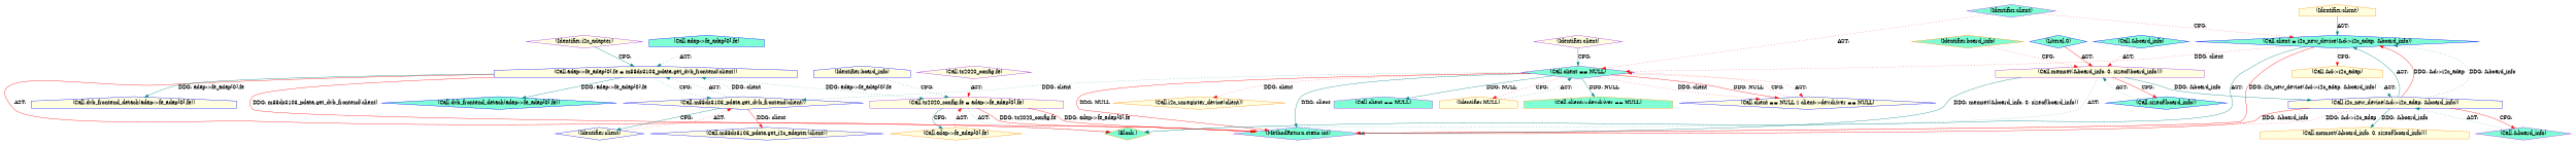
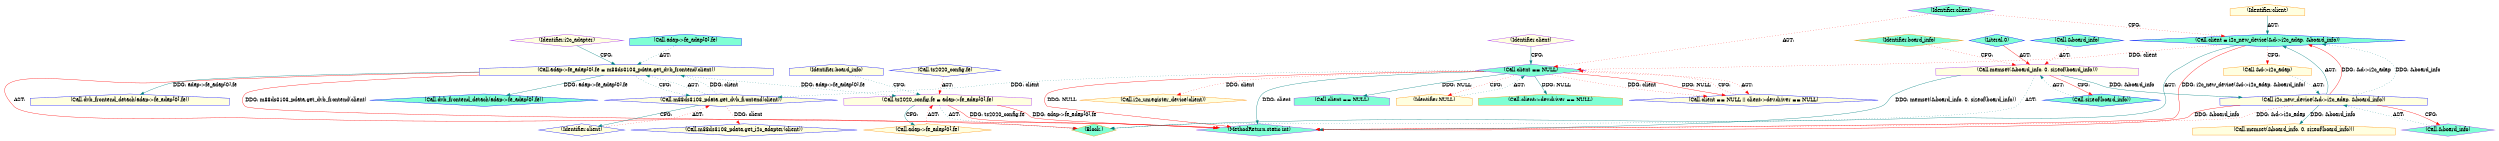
  digraph {
    node [color=blue fillcolor=lightyellow shape=diamond style=filled]
    edge [color=teal style=dotted]
    n1 [color=purple label="(Call,ts2020_config.fe = adap->fe_adap[0].fe)" shape=house]
    n2 [color=purple fillcolor=aquamarine label="(MethodReturn,static int)"]
    n3 [color=darkorange label="(Call,adap->fe_adap[0].fe)"]
    n4 [color=darkorange fillcolor=aquamarine label="(Block,)"]
    n5 [label="(Call,adap->fe_adap[0].fe = m88ds3103_pdata.get_dvb_frontend(client))" shape=house]
    n6 [label="(Call,m88ds3103_pdata.get_dvb_frontend(client))"]
    n7 [label="(Call,dvb_frontend_detach(adap->fe_adap[0].fe))" shape=house]
    n8 [fillcolor=aquamarine label="(Call,dvb_frontend_detach(adap->fe_adap[0].fe))"]
    n9 [label="(Call,m88ds3103_pdata.get_i2c_adapter(client))"]
    n10 [label="(Identifier,client)"]
    n11 [color=purple fillcolor=aquamarine label="(Call,client == NULL)"]
    n12 [color=darkorange label="(Call,i2c_unregister_device(client))"]
    n13 [color=purple fillcolor=aquamarine label="(Call,client == NULL)" shape=house]
    n14 [color=darkorange label="(Identifier,NULL)" shape=house]
    n15 [label="(Call,client == NULL || client->dev.driver == NULL)"]
    n16 [color=darkorange fillcolor=aquamarine label="(Call,client->dev.driver == NULL)" shape=house]
    n17 [fillcolor=aquamarine label="(Call,client = i2c_new_device(&d->i2c_adap, &board_info))"]
    n18 [color=darkorange label="(Call,&d->i2c_adap)" shape=house]
    n19 [label="(Call,i2c_new_device(&d->i2c_adap, &board_info))" shape=house]
    n20 [color=darkorange label="(Call,memset(&board_info, 0, sizeof(board_info)))" shape=house]
    n21 [color=purple fillcolor=aquamarine label="(Call,&board_info)"]
    n22 [color=purple label="(Call,memset(&board_info, 0, sizeof(board_info)))" shape=house]
    n23 [fillcolor=aquamarine label="(Call,sizeof(board_info))"]
    n24 [fillcolor=aquamarine label="(Literal,0)"]
    n25 [color=purple fillcolor=aquamarine label="(Identifier,client)"]
    n26 [fillcolor=aquamarine label="(Call,&board_info)"]
-   n27 [color=purple label="(Call,ts2020_config.fe)"]
+   n27 [label="(Call,ts2020_config.fe)"]
    n28 [color=darkorange fillcolor=aquamarine label="(Identifier,board_info)"]
    n29 [color=purple label="(Identifier,i2c_adapter)"]
    n30 [color=darkorange label="(Identifier,client)" shape=house]
    n31 [fillcolor=aquamarine label="(Call,adap->fe_adap[0].fe)" shape=house]
    n32 [color=purple label="(Identifier,client)"]
    n33 [label="(Identifier,board_info)" shape=house]
    n1 -> n2 [color=red label="DDG: ts2020_config.fe" style=solid]
    n1 -> n2 [color=red label="DDG: adap->fe_adap[0].fe" style=solid]
    n1 -> n3 [label="CFG: " style=solid]
    n1 -> n4 [label="AST: "]
    n3 -> n1 [color=red label="AST: "]
    n5 -> n1 [label="DDG: adap->fe_adap[0].fe"]
    n5 -> n2 [color=red label="DDG: m88ds3103_pdata.get_dvb_frontend(client)" style=solid]
    n5 -> n4 [color=red label="AST: " style=solid]
    n5 -> n6 [label="CFG: "]
    n5 -> n7 [label="DDG: adap->fe_adap[0].fe" style=solid]
    n5 -> n8 [label="DDG: adap->fe_adap[0].fe" style=solid]
    n6 -> n5 [label="AST: "]
    n6 -> n5 [label="DDG: client"]
-   n6 -> n9 [color=red label="DDG: client" style=solid]
+   n6 -> n9 [color=red label="DDG: client"]
    n6 -> n10 [label="CFG: " style=solid]
    n10 -> n6 [color=red label="AST: "]
    n11 -> n2 [label="DDG: client" style=solid]
    n11 -> n2 [color=red label="DDG: NULL" style=solid]
    n11 -> n6 [label="DDG: client"]
    n11 -> n12 [color=red label="DDG: client"]
    n11 -> n13 [label="DDG: NULL" style=solid]
    n11 -> n14 [color=red label="CFG: "]
    n11 -> n15 [color=red label="AST: "]
    n11 -> n15 [color=red label="DDG: client"]
    n11 -> n15 [color=red label="DDG: NULL" style=solid]
    n11 -> n16 [label="DDG: NULL" style=solid]
    n14 -> n11 [label="AST: "]
    n15 -> n11 [color=red label="CFG: "]
    n17 -> n2 [color=red label="DDG: i2c_new_device(&d->i2c_adap, &board_info)" style=solid]
    n17 -> n4 [label="AST: " style=solid]
    n17 -> n11 [color=red label="DDG: client"]
    n17 -> n18 [color=red label="CFG: "]
    n18 -> n19 [label="AST: "]
    n19 -> n2 [color=red label="DDG: &board_info" style=solid]
    n19 -> n2 [color=red label="DDG: &d->i2c_adap"]
    n19 -> n17 [label="AST: " style=solid]
    n19 -> n17 [color=red label="DDG: &d->i2c_adap" style=solid]
    n19 -> n17 [label="DDG: &board_info"]
    n19 -> n20 [label="DDG: &board_info" style=solid]
    n19 -> n21 [color=red label="CFG: " style=solid]
    n21 -> n19 [label="AST: "]
    n22 -> n2 [label="DDG: memset(&board_info, 0, sizeof(board_info))" style=solid]
    n22 -> n4 [label="AST: "]
    n22 -> n19 [label="DDG: &board_info" style=solid]
    n22 -> n23 [color=red label="CFG: " style=solid]
    n23 -> n22 [label="AST: "]
    n24 -> n22 [color=red label="AST: " style=solid]
    n25 -> n11 [color=red label="AST: "]
    n25 -> n17 [color=red label="CFG: "]
    n26 -> n22 [color=red label="AST: "]
    n27 -> n1 [color=red label="AST: "]
    n28 -> n22 [color=red label="CFG: "]
    n29 -> n5 [label="CFG: " style=solid]
    n30 -> n17 [label="AST: " style=solid]
    n31 -> n5 [label="AST: "]
    n32 -> n11 [label="CFG: " style=solid]
    n33 -> n1 [label="CFG: "]
  }
